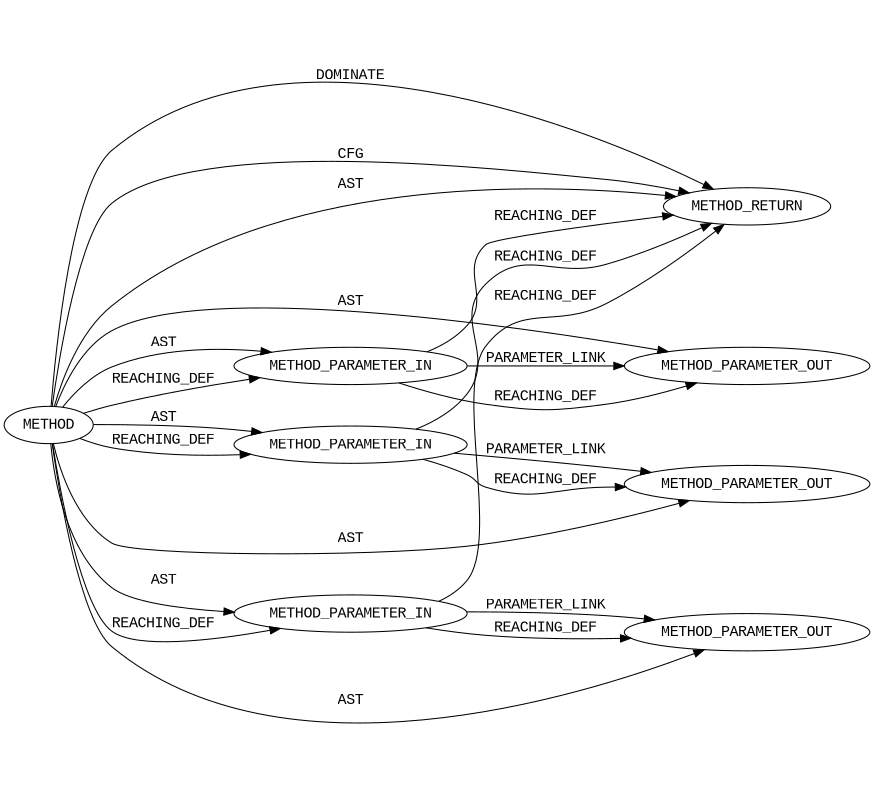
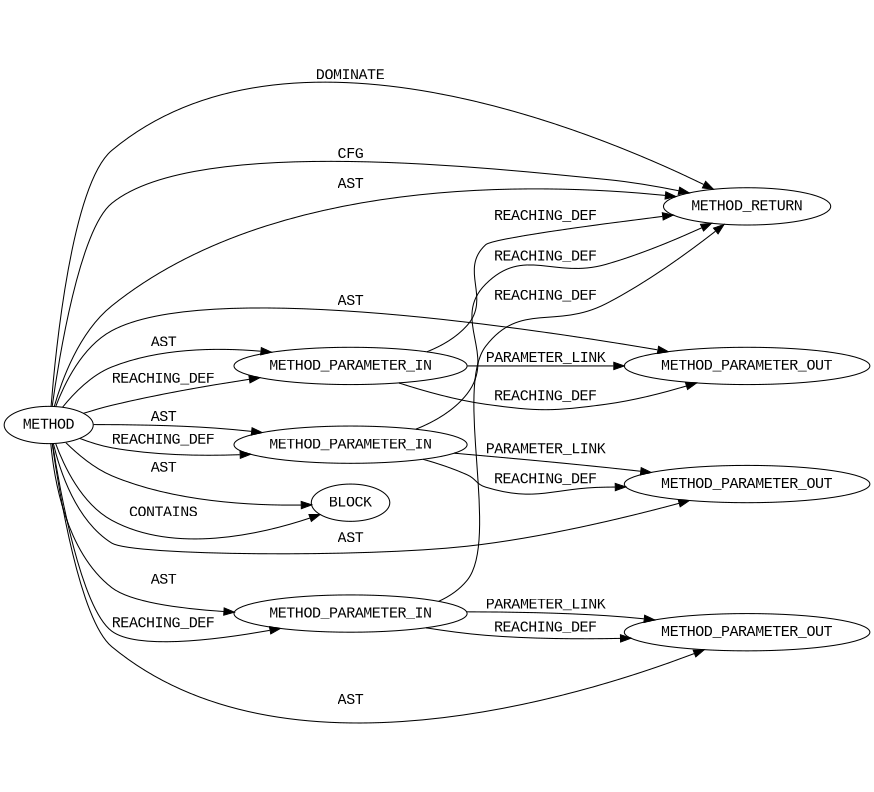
  digraph {
    fontname="Liberation Mono"
    rankdir=LR
    node [CODE="<empty>" EVALUATION_STRATEGY=BY_VALUE ORDER=2 TYPE_FULL_NAME=ANY fontname="Liberation Mono" IS_VARIADIC=false]
    edge [fontname="Liberation Mono"]
    n1 [CODE=RET label=METHOD_RETURN IS_VARIADIC=""]
    n2 [AST_PARENT_FULL_NAME="<global>" AST_PARENT_TYPE=NAMESPACE_BLOCK FILENAME="<empty>" FULL_NAME=tipc_nametbl_lookup_anycast IS_EXTERNAL=true NAME=tipc_nametbl_lookup_anycast ORDER=0 label=METHOD EVALUATION_STRATEGY="" TYPE_FULL_NAME="" IS_VARIADIC=""]
    n3 [CODE=p1 INDEX=1 NAME=p1 ORDER=1 label=METHOD_PARAMETER_OUT]
    n4 [CODE=p2 INDEX=2 NAME=p2 label=METHOD_PARAMETER_IN]
    n5 [CODE=p2 INDEX=2 NAME=p2 label=METHOD_PARAMETER_OUT]
+   n6 [ARGUMENT_INDEX=1 ORDER=1 label=BLOCK EVALUATION_STRATEGY="" IS_VARIADIC=""]
    n7 [CODE=p1 INDEX=1 NAME=p1 ORDER=1 label=METHOD_PARAMETER_IN]
    n8 [CODE=p3 INDEX=3 NAME=p3 ORDER=3 label=METHOD_PARAMETER_IN]
    n9 [CODE=p3 INDEX=3 NAME=p3 ORDER=3 label=METHOD_PARAMETER_OUT]
    n2 -> n1 [label=DOMINATE]
    n2 -> n1 [label=CFG]
    n2 -> n1 [label=AST]
    n2 -> n3 [label=AST]
    n2 -> n4 [label=REACHING_DEF]
    n2 -> n4 [label=AST]
    n2 -> n5 [label=AST]
+   n2 -> n6 [label=AST]
+   n2 -> n6 [label=CONTAINS]
    n2 -> n7 [label=AST]
    n2 -> n7 [label=REACHING_DEF]
    n2 -> n8 [label=AST]
    n2 -> n8 [label=REACHING_DEF]
    n2 -> n9 [label=AST]
    n4 -> n1 [VARIABLE=p2 label=REACHING_DEF]
    n4 -> n5 [VARIABLE=p2 label=REACHING_DEF]
    n4 -> n5 [label=PARAMETER_LINK]
    n7 -> n1 [VARIABLE=p1 label=REACHING_DEF]
    n7 -> n3 [label=PARAMETER_LINK]
    n7 -> n3 [VARIABLE=p1 label=REACHING_DEF]
    n8 -> n1 [VARIABLE=p3 label=REACHING_DEF]
    n8 -> n9 [label=PARAMETER_LINK]
    n8 -> n9 [VARIABLE=p3 label=REACHING_DEF]
  }
